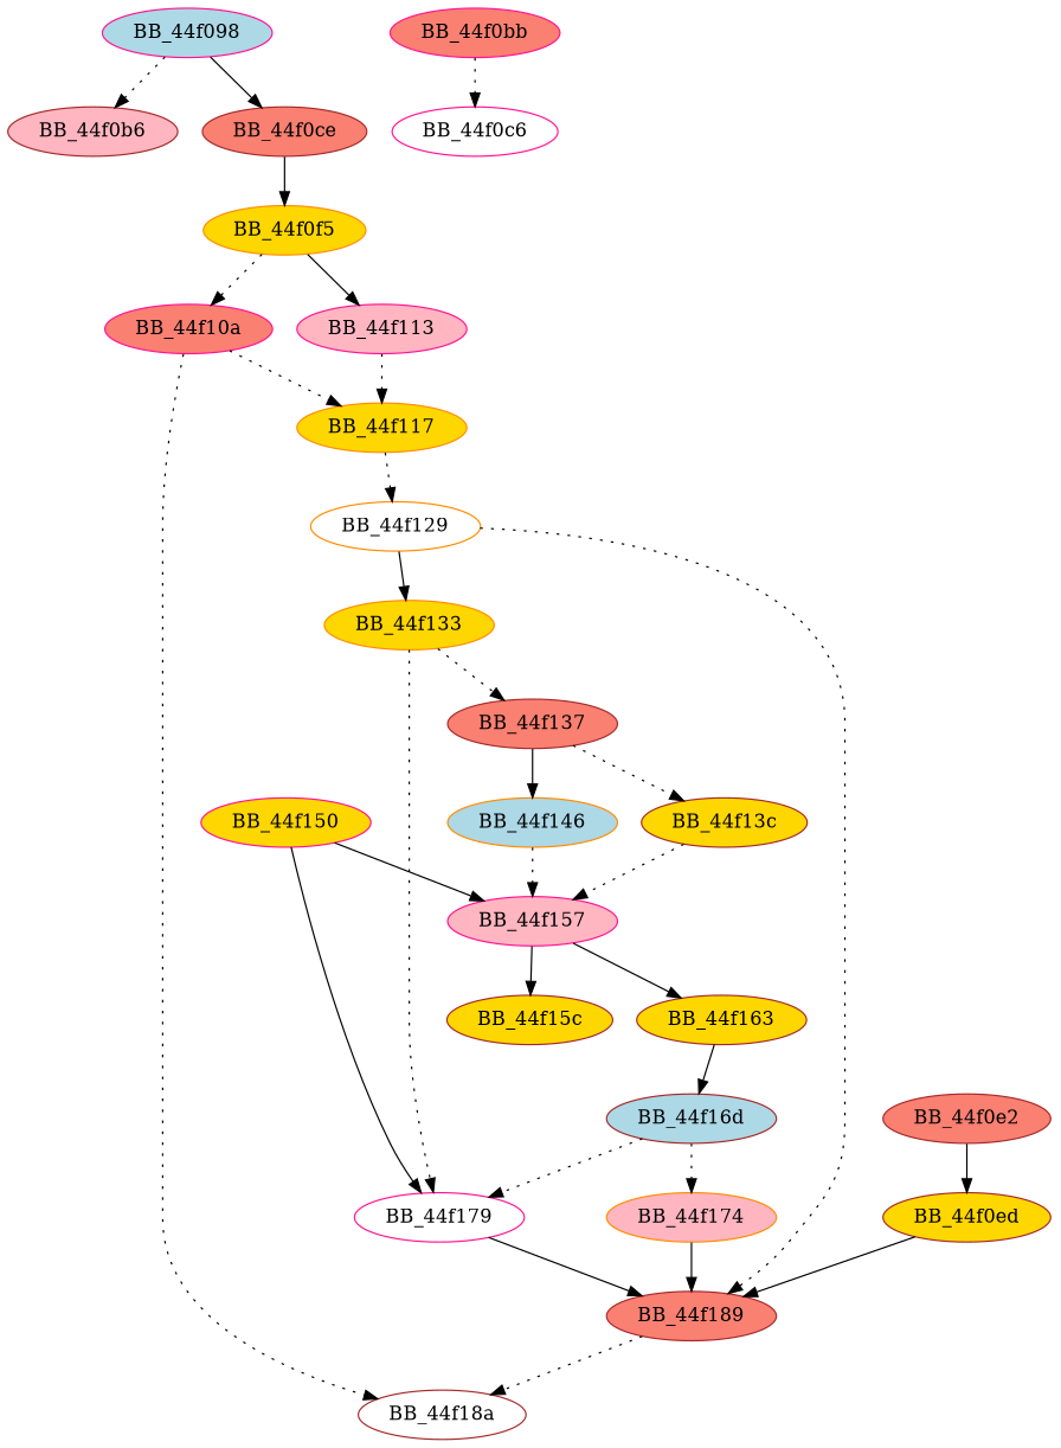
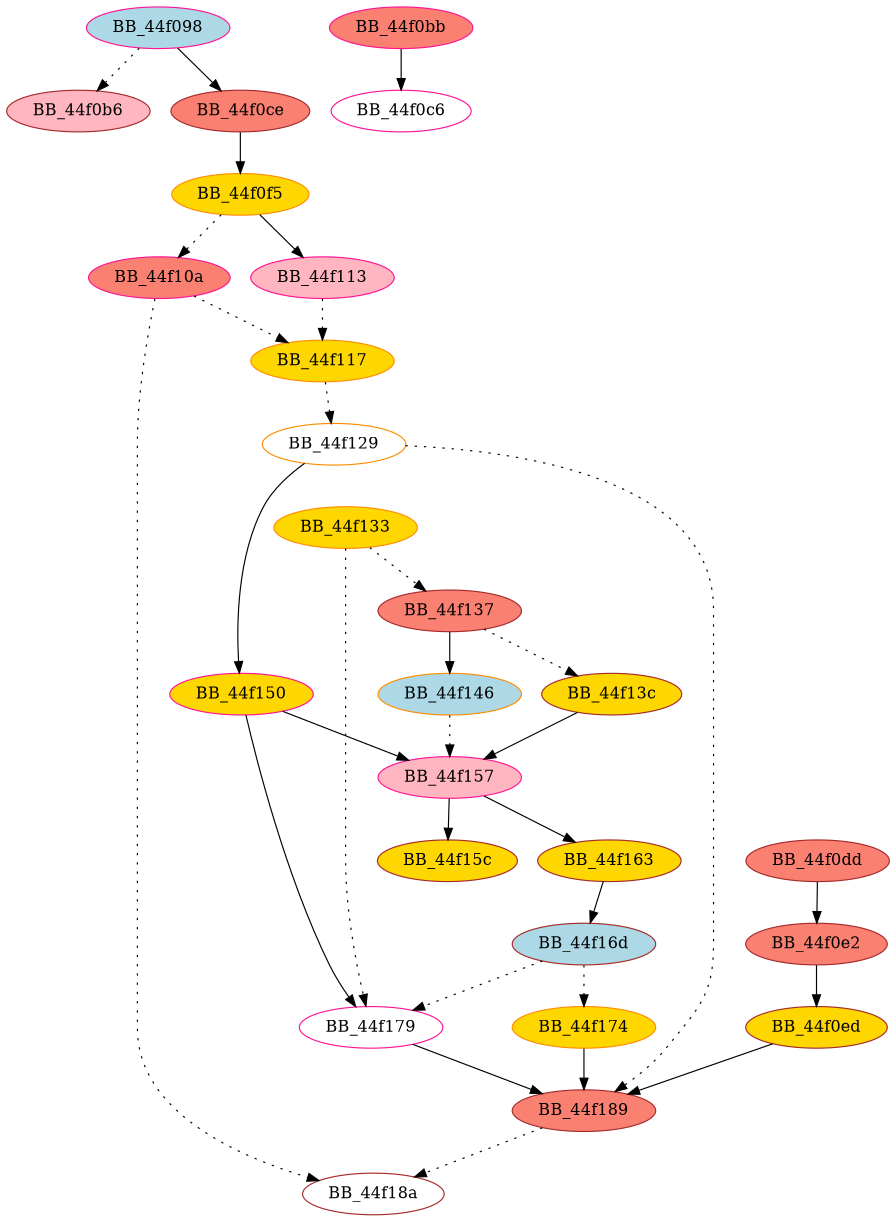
  digraph {
    node [color=brown fillcolor=gold style=filled]
    edge [style=solid]
    BB_44f098 [color=deeppink fillcolor=lightblue]
    BB_44f0b6 [fillcolor=lightpink]
    BB_44f0ce [fillcolor=salmon]
    BB_44f0f5 [color=darkorange]
    BB_44f0bb [color=deeppink fillcolor=salmon]
    BB_44f0c6 [color=deeppink fillcolor=white]
    BB_44f10a [color=deeppink fillcolor=salmon]
    BB_44f113 [color=deeppink fillcolor=lightpink]
    BB_44f18a [fillcolor=white]
+   BB_44f0dd [fillcolor=salmon]
    BB_44f0e2 [fillcolor=salmon]
    n12 [color=darkorange label=BB_44f117]
    BB_44f0ed
    BB_44f189 [fillcolor=salmon]
    BB_44f129 [color=darkorange fillcolor=white]
    BB_44f133 [color=darkorange]
    BB_44f137 [fillcolor=salmon]
    BB_44f179 [color=deeppink fillcolor=white]
    BB_44f13c
    BB_44f146 [color=darkorange fillcolor=lightblue]
    BB_44f157 [color=deeppink fillcolor=lightpink]
    BB_44f15c
    BB_44f163
    BB_44f150 [color=deeppink]
    BB_44f16d [fillcolor=lightblue]
-   BB_44f174 [color=darkorange fillcolor=lightpink]
+   BB_44f174 [color=darkorange]
    BB_44f098 -> BB_44f0b6 [style=dotted]
    BB_44f098 -> BB_44f0ce
    BB_44f0ce -> BB_44f0f5
    BB_44f0f5 -> BB_44f10a [style=dotted]
    BB_44f0f5 -> BB_44f113
-   BB_44f0bb -> BB_44f0c6 [style=dotted]
+   BB_44f0bb -> BB_44f0c6
    BB_44f10a -> BB_44f18a [style=dotted]
    BB_44f10a -> n12 [style=dotted]
    BB_44f113 -> n12 [style=dotted]
+   BB_44f0dd -> BB_44f0e2
    BB_44f0e2 -> BB_44f0ed
    n12 -> BB_44f129 [style=dotted]
    BB_44f0ed -> BB_44f189
    BB_44f189 -> BB_44f18a [style=dotted]
    BB_44f129 -> BB_44f189 [style=dotted]
-   BB_44f129 -> BB_44f133
+   BB_44f129 -> BB_44f150
    BB_44f133 -> BB_44f137 [style=dotted]
    BB_44f133 -> BB_44f179 [style=dotted]
    BB_44f137 -> BB_44f13c [style=dotted]
    BB_44f137 -> BB_44f146
    BB_44f179 -> BB_44f189
-   BB_44f13c -> BB_44f157 [style=dotted]
+   BB_44f13c -> BB_44f157
    BB_44f146 -> BB_44f157 [style=dotted]
    BB_44f157 -> BB_44f15c
    BB_44f157 -> BB_44f163
    BB_44f163 -> BB_44f16d
    BB_44f150 -> BB_44f179
    BB_44f150 -> BB_44f157
    BB_44f16d -> BB_44f179 [style=dotted]
    BB_44f16d -> BB_44f174 [style=dotted]
    BB_44f174 -> BB_44f189
  }
